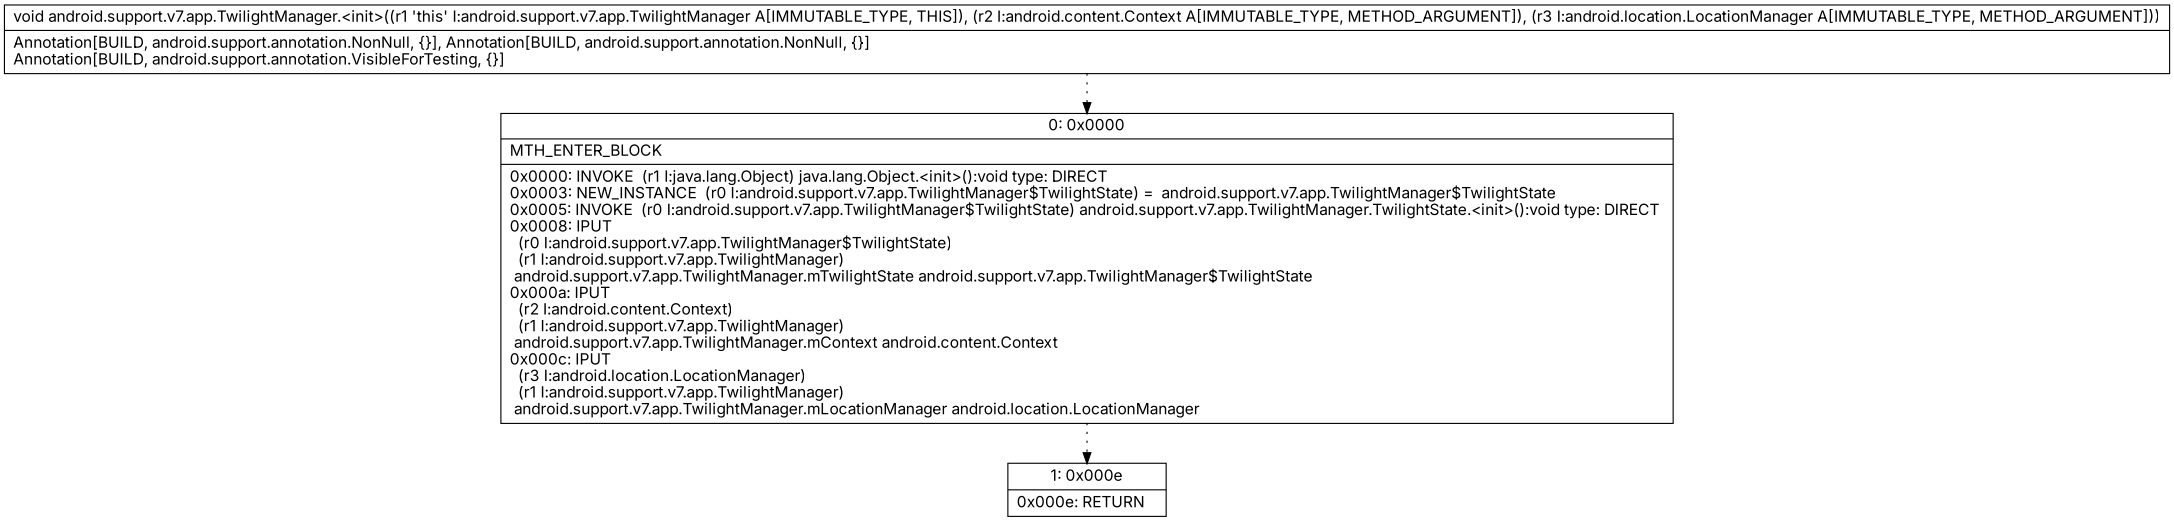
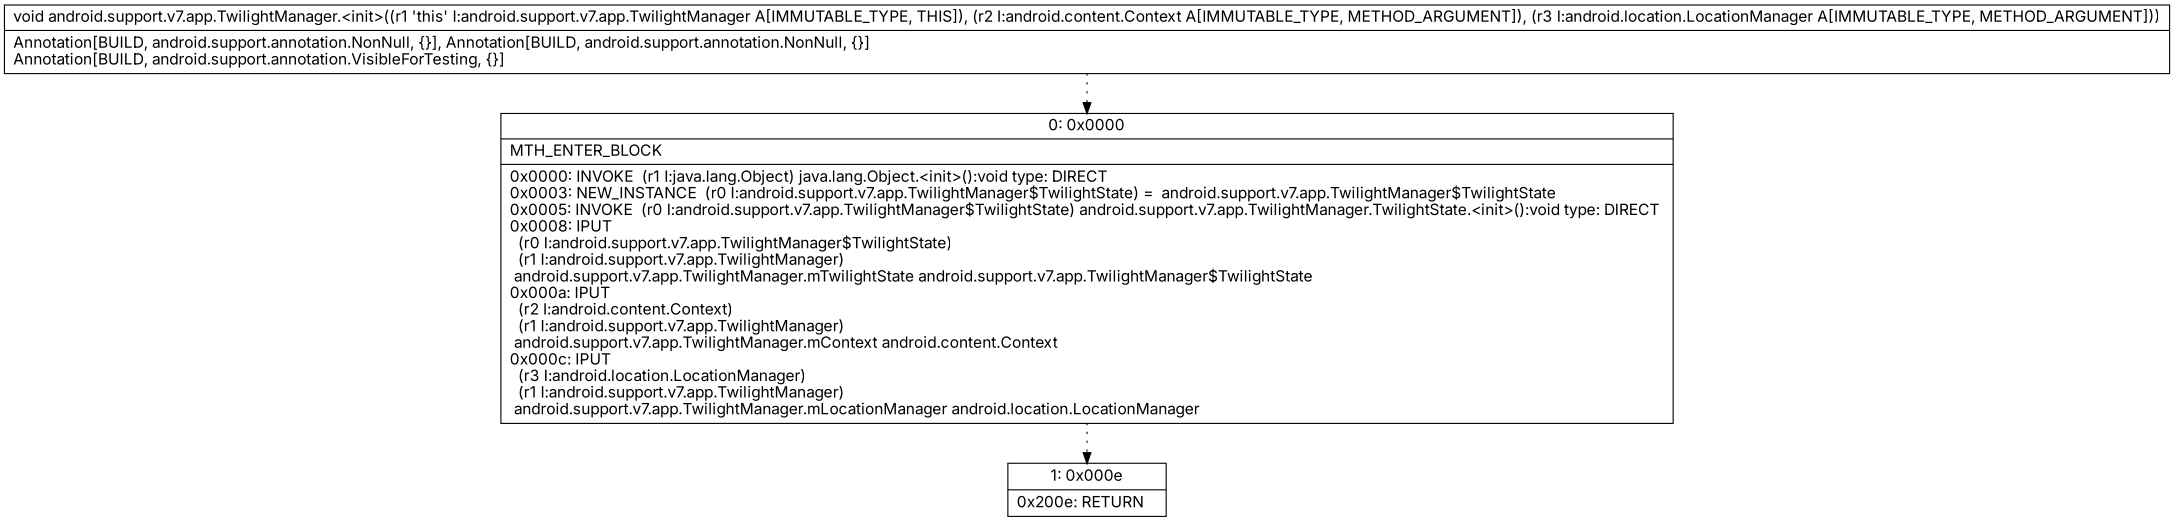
  digraph {
    fontname=Inter
    node [shape=record fontname=Inter]
    edge [style=dotted fontname=Inter]
    n1 [label="{0\:\ 0x0000|MTH_ENTER_BLOCK\l|0x0000: INVOKE  (r1 I:java.lang.Object) java.lang.Object.\<init\>():void type: DIRECT \l0x0003: NEW_INSTANCE  (r0 I:android.support.v7.app.TwilightManager$TwilightState) =  android.support.v7.app.TwilightManager$TwilightState \l0x0005: INVOKE  (r0 I:android.support.v7.app.TwilightManager$TwilightState) android.support.v7.app.TwilightManager.TwilightState.\<init\>():void type: DIRECT \l0x0008: IPUT  \l  (r0 I:android.support.v7.app.TwilightManager$TwilightState)\l  (r1 I:android.support.v7.app.TwilightManager)\l android.support.v7.app.TwilightManager.mTwilightState android.support.v7.app.TwilightManager$TwilightState \l0x000a: IPUT  \l  (r2 I:android.content.Context)\l  (r1 I:android.support.v7.app.TwilightManager)\l android.support.v7.app.TwilightManager.mContext android.content.Context \l0x000c: IPUT  \l  (r3 I:android.location.LocationManager)\l  (r1 I:android.support.v7.app.TwilightManager)\l android.support.v7.app.TwilightManager.mLocationManager android.location.LocationManager \l}"]
-   n2 [label="{1\:\ 0x000e|0x000e: RETURN   \l}"]
+   n2 [label="{1\:\ 0x000e|0x200e: RETURN   \l}"]
    n3 [label="{void android.support.v7.app.TwilightManager.\<init\>((r1 'this' I:android.support.v7.app.TwilightManager A[IMMUTABLE_TYPE, THIS]), (r2 I:android.content.Context A[IMMUTABLE_TYPE, METHOD_ARGUMENT]), (r3 I:android.location.LocationManager A[IMMUTABLE_TYPE, METHOD_ARGUMENT]))  | Annotation[BUILD, android.support.annotation.NonNull, \{\}], Annotation[BUILD, android.support.annotation.NonNull, \{\}]\lAnnotation[BUILD, android.support.annotation.VisibleForTesting, \{\}]\l}"]
    n1 -> n2
    n3 -> n1
  }
